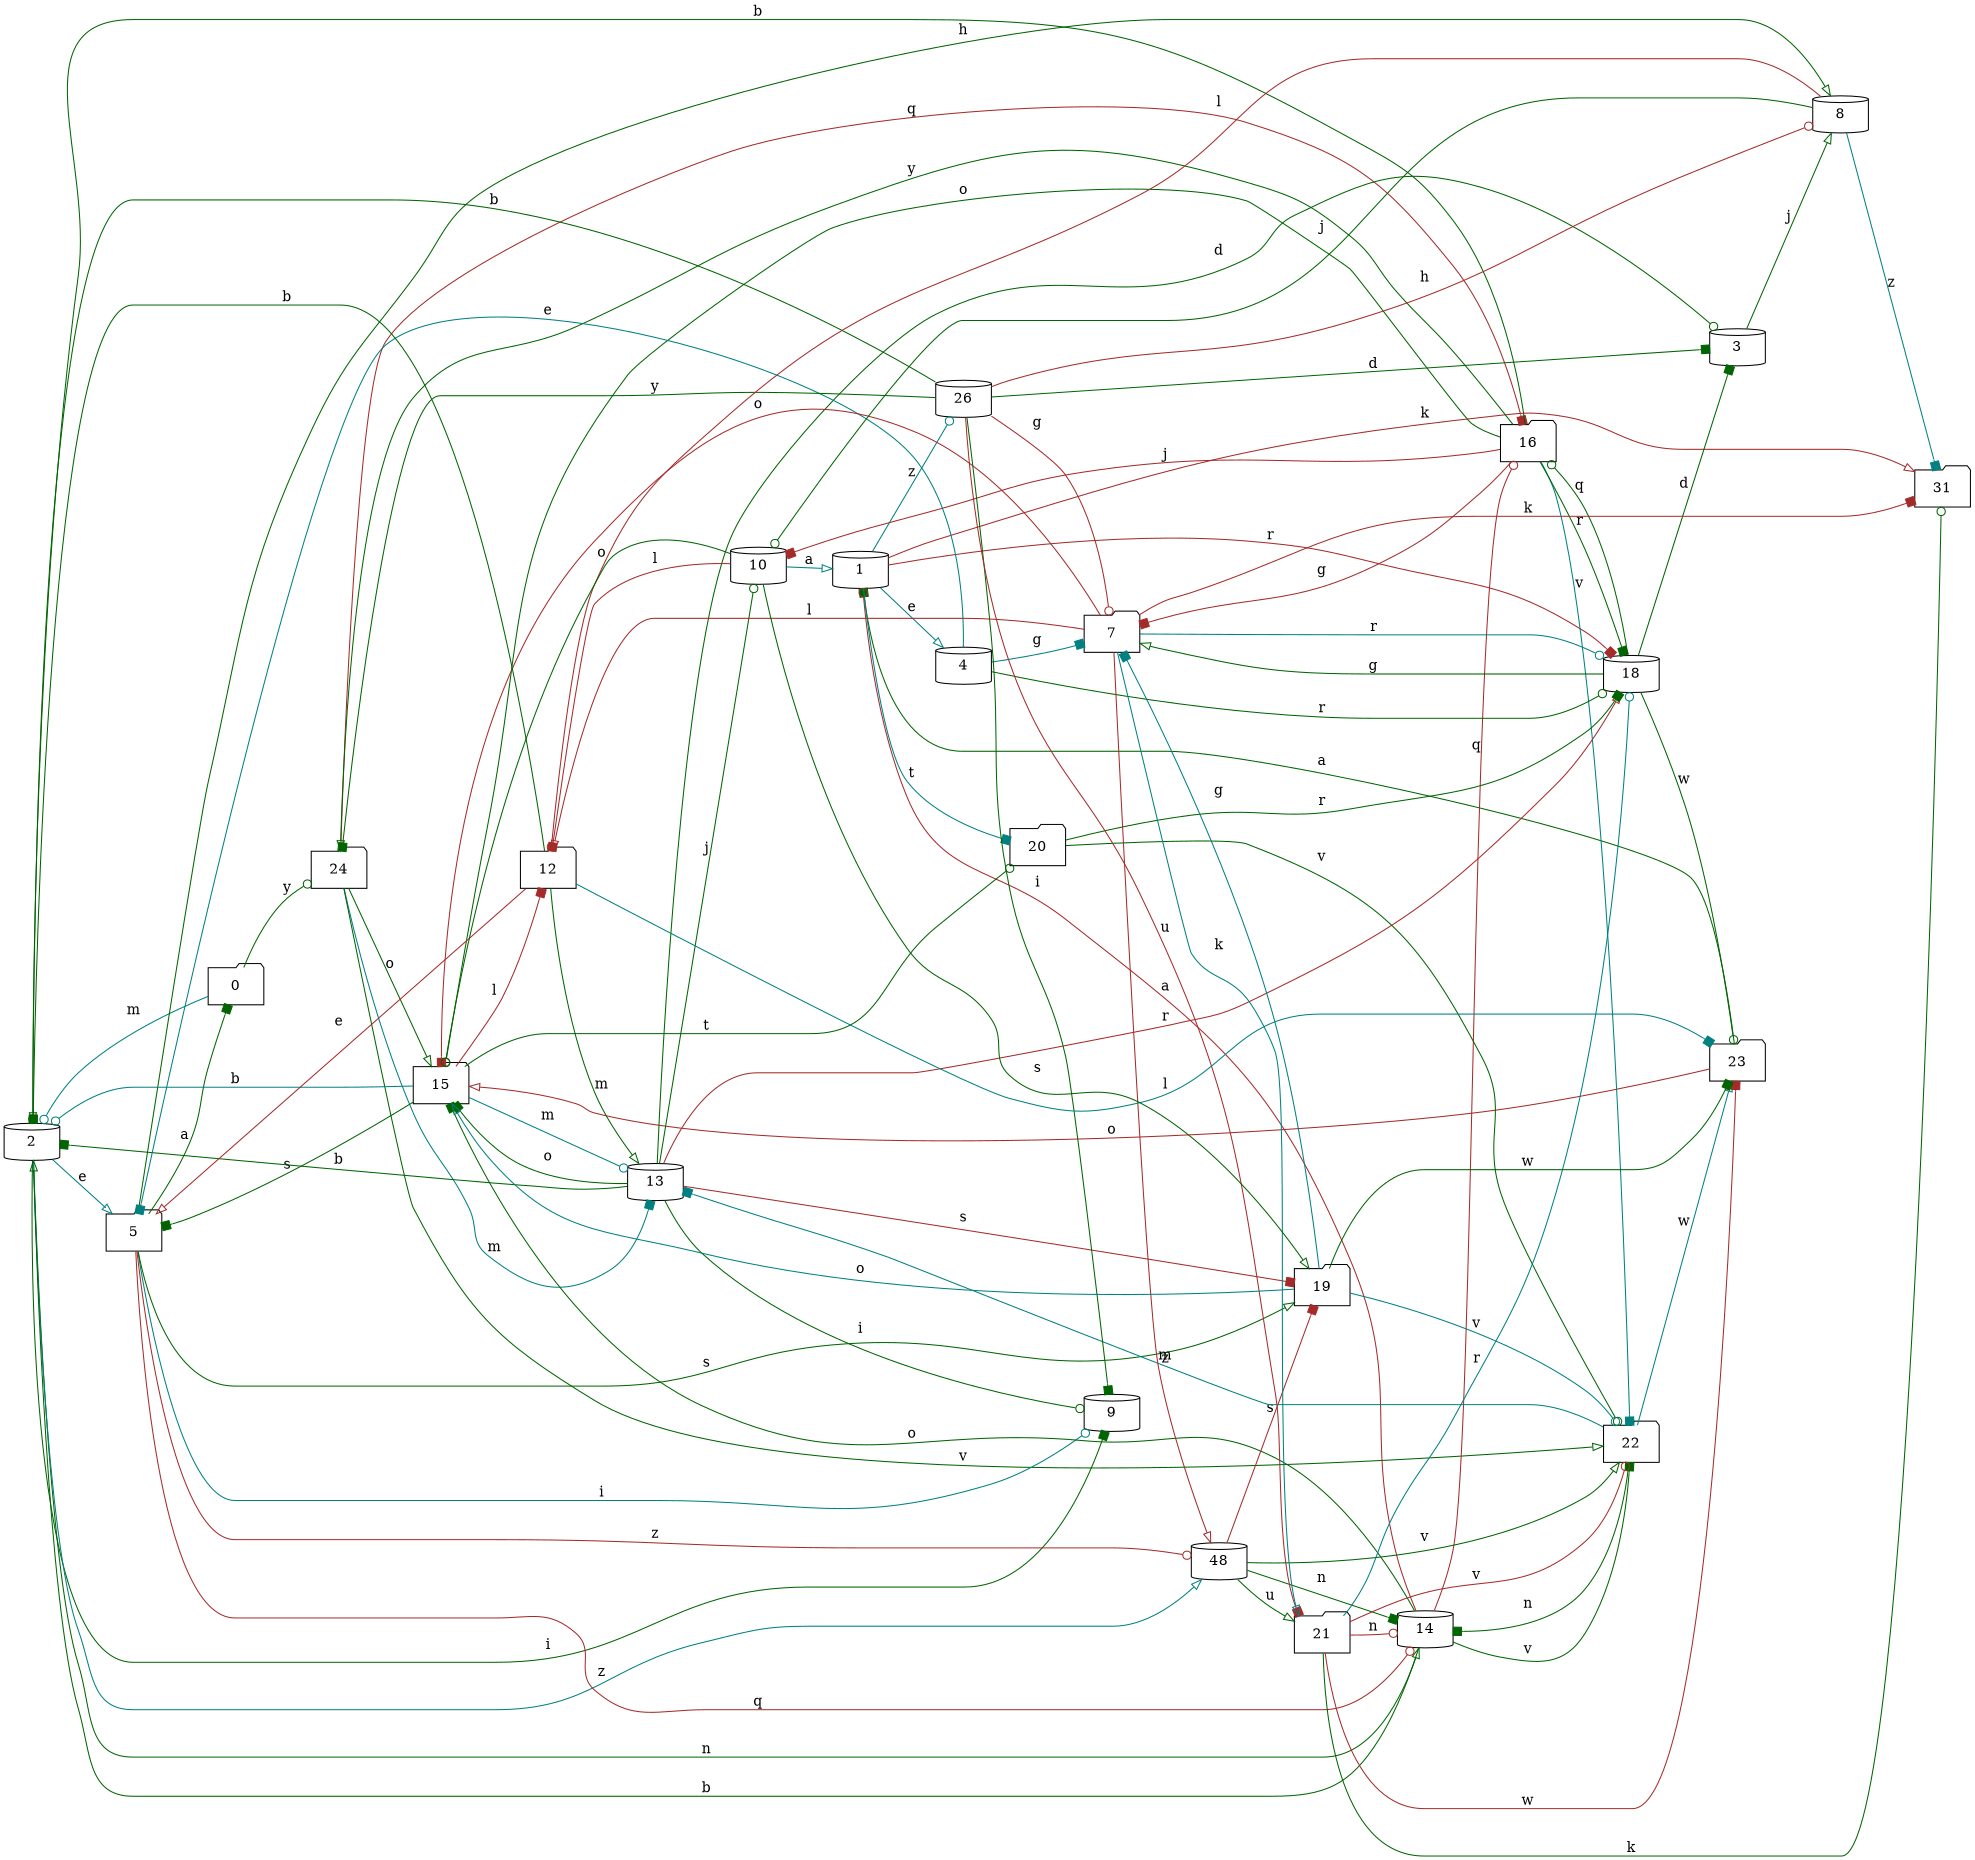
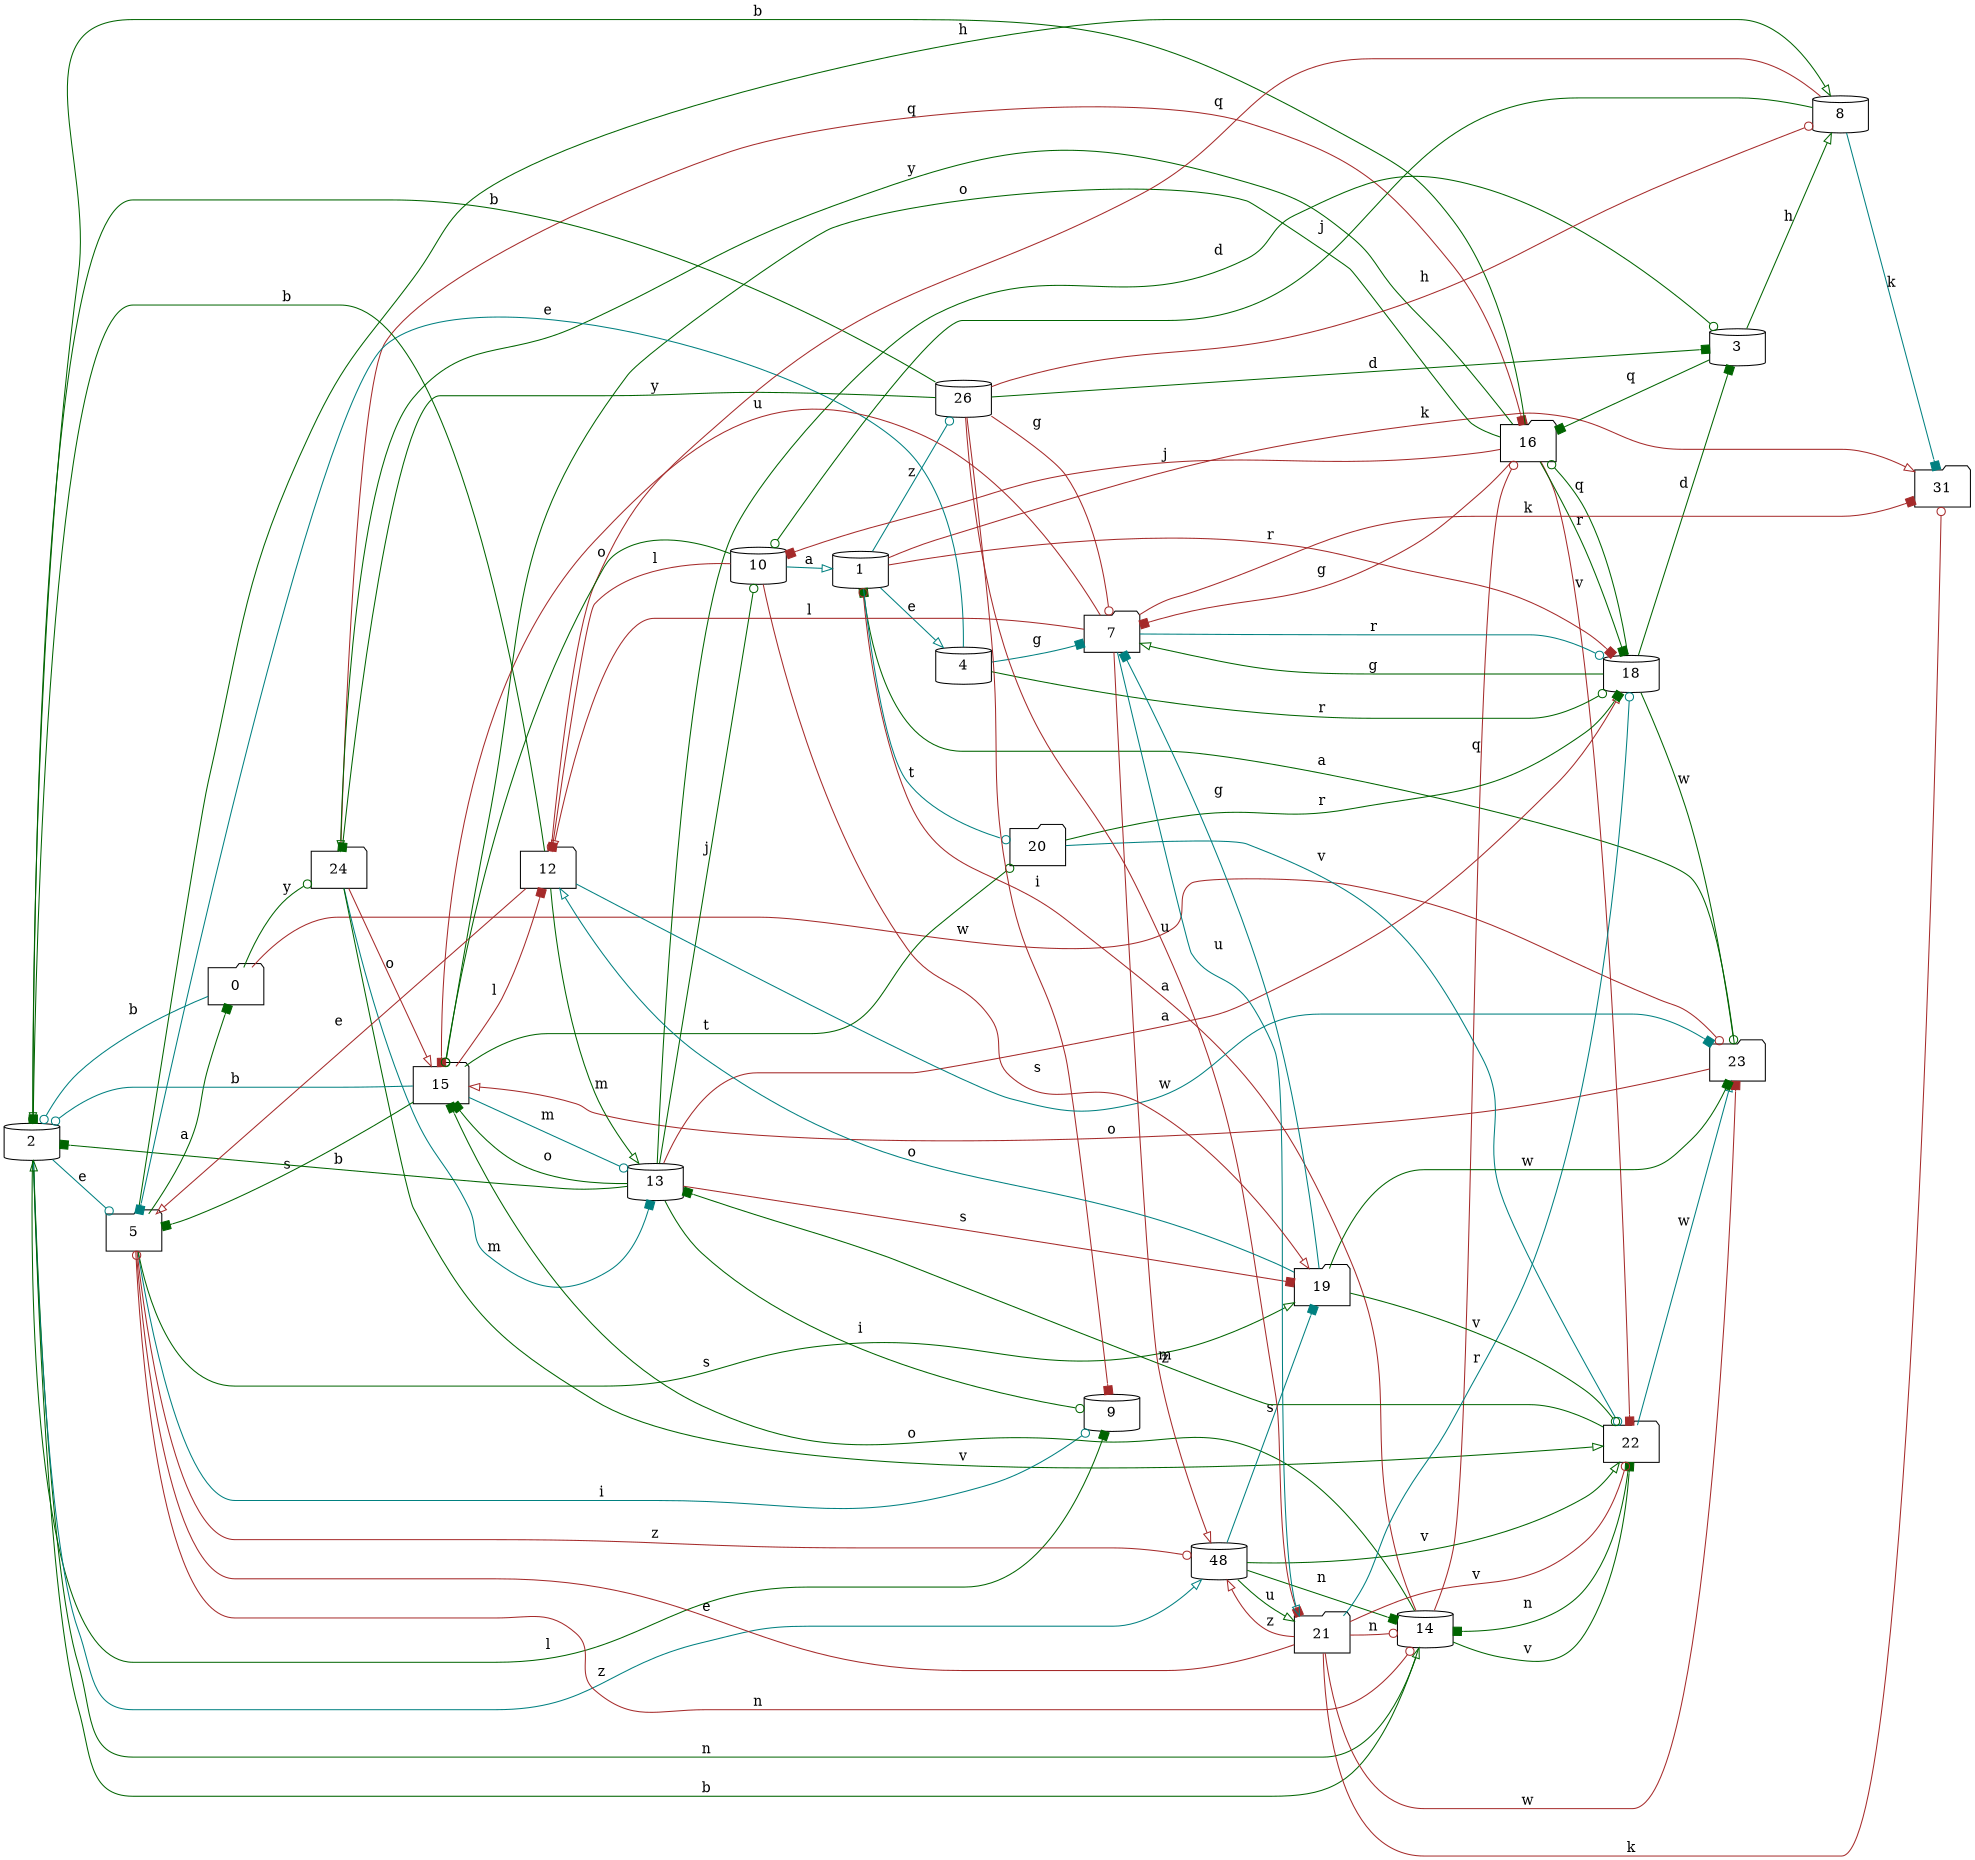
  strict digraph {
    rankdir=LR
    node [shape=folder]
    edge [arrowhead=box color=darkgreen]
    2 [shape=cylinder]
    0
    23
    24
    5
    9 [shape=cylinder]
    14 [shape=cylinder]
    n8 [label=48 shape=cylinder]
    1 [shape=cylinder]
    15
    16
    13 [shape=cylinder]
    22
    4 [shape=cylinder]
    n15 [label=31]
    18 [shape=cylinder]
    20
    26 [shape=cylinder]
    7
    3 [shape=cylinder]
    8 [shape=cylinder]
    21
    19
    12
    10 [shape=cylinder]
-   2 -> 5 [arrowhead=onormal color=teal label=e]
-   2 -> 9 [label=i]
+   2 -> 5 [arrowhead=odot color=teal label=e]
+   2 -> 9 [label=l]
    2 -> 14 [arrowhead=onormal label=n]
    2 -> n8 [arrowhead=onormal color=teal label=z]
-   0 -> 2 [arrowhead=odot color=teal label=m]
+   0 -> 2 [arrowhead=odot color=teal label=b]
+   0 -> 23 [arrowhead=odot color=brown label=w]
    0 -> 24 [arrowhead=odot label=y]
    23 -> 1 [label=a]
    23 -> 15 [arrowhead=onormal color=brown label=o]
-   24 -> 15 [arrowhead=onormal label=o]
+   24 -> 15 [arrowhead=onormal color=brown label=o]
    24 -> 16 [color=brown label=q]
    24 -> 13 [color=teal label=m]
    24 -> 22 [arrowhead=onormal label=v]
    5 -> 0 [label=a]
    5 -> 9 [arrowhead=odot color=teal label=i]
-   5 -> 14 [arrowhead=odot color=brown label=q]
+   5 -> 14 [arrowhead=odot color=brown label=n]
    5 -> n8 [arrowhead=odot color=brown label=z]
    5 -> 8 [arrowhead=onormal label=h]
    5 -> 19 [arrowhead=onormal label=s]
    14 -> 2 [arrowhead=onormal label=b]
    14 -> 1 [arrowhead=odot color=brown label=a]
    14 -> 15 [label=o]
    14 -> 16 [arrowhead=odot color=brown label=q]
    14 -> 22 [label=v]
    n8 -> 14 [label=n]
    n8 -> 22 [arrowhead=onormal label=v]
    n8 -> 21 [arrowhead=onormal label=u]
-   n8 -> 19 [color=brown label=s]
+   n8 -> 19 [color=teal label=s]
    1 -> 4 [arrowhead=onormal color=teal label=e]
    1 -> n15 [arrowhead=onormal color=brown label=k]
    1 -> 18 [color=brown label=r]
-   1 -> 20 [color=teal label=t]
+   1 -> 20 [arrowhead=odot color=teal label=t]
    1 -> 26 [arrowhead=odot color=teal label=z]
    15 -> 2 [arrowhead=odot color=teal label=b]
    15 -> 5 [label=s]
    15 -> 13 [arrowhead=odot color=teal label=m]
    15 -> 20 [arrowhead=odot label=t]
    15 -> 12 [color=brown label=l]
    16 -> 2 [arrowhead=odot label=b]
    16 -> 24 [arrowhead=onormal label=y]
    16 -> 15 [arrowhead=odot label=o]
-   16 -> 22 [color=teal label=v]
+   16 -> 22 [color=brown label=v]
    16 -> 18 [label=r]
    16 -> 7 [color=brown label=g]
    16 -> 10 [color=brown label=j]
    13 -> 2 [label=b]
    13 -> 9 [arrowhead=odot label=i]
    13 -> 15 [label=o]
-   13 -> 18 [arrowhead=onormal color=brown label=r]
+   13 -> 18 [arrowhead=onormal color=brown label=a]
    13 -> 3 [arrowhead=odot label=d]
    13 -> 19 [color=brown label=s]
    13 -> 10 [arrowhead=odot label=j]
    22 -> 23 [arrowhead=onormal color=teal label=w]
    22 -> 14 [label=n]
-   22 -> 13 [color=teal label=m]
+   22 -> 13 [label=m]
    4 -> 5 [color=teal label=e]
    4 -> 18 [arrowhead=odot label=r]
    4 -> 7 [color=teal label=g]
    18 -> 23 [arrowhead=odot label=w]
    18 -> 16 [arrowhead=odot label=q]
    18 -> 7 [arrowhead=onormal label=g]
    18 -> 3 [label=d]
-   20 -> 22 [arrowhead=odot label=v]
+   20 -> 22 [arrowhead=odot color=teal label=v]
    20 -> 18 [label=r]
    26 -> 2 [arrowhead=onormal label=b]
    26 -> 24 [label=y]
-   26 -> 9 [label=i]
+   26 -> 9 [color=brown label=i]
    26 -> 7 [arrowhead=odot color=brown label=g]
    26 -> 3 [label=d]
    26 -> 8 [arrowhead=odot color=brown label=h]
    26 -> 21 [color=brown label=u]
    7 -> n8 [arrowhead=onormal color=brown label=z]
-   7 -> 15 [color=brown label=o]
+   7 -> 15 [color=brown label=u]
    7 -> n15 [color=brown label=k]
    7 -> 18 [arrowhead=odot color=teal label=r]
-   7 -> 21 [arrowhead=onormal color=teal label=k]
+   7 -> 21 [arrowhead=onormal color=teal label=u]
    7 -> 12 [arrowhead=onormal color=brown label=l]
-   3 -> 8 [arrowhead=onormal label=j]
-   8 -> n15 [color=teal label=z]
-   8 -> 12 [arrowhead=odot color=brown label=l]
+   3 -> 16 [label=q]
+   3 -> 8 [arrowhead=onormal label=h]
+   8 -> n15 [color=teal label=k]
+   8 -> 12 [arrowhead=odot color=brown label=q]
    8 -> 10 [arrowhead=odot label=j]
    21 -> 23 [color=brown label=w]
+   21 -> 5 [arrowhead=odot color=brown label=e]
    21 -> 14 [arrowhead=odot color=brown label=n]
+   21 -> n8 [arrowhead=onormal color=brown label=z]
    21 -> 22 [arrowhead=odot color=brown label=v]
-   21 -> n15 [arrowhead=odot label=k]
+   21 -> n15 [arrowhead=odot color=brown label=k]
    21 -> 18 [arrowhead=odot color=teal label=r]
    19 -> 23 [label=w]
-   19 -> 15 [arrowhead=onormal color=teal label=o]
-   19 -> 22 [arrowhead=odot color=teal label=v]
+   19 -> 12 [arrowhead=onormal color=teal label=o]
+   19 -> 22 [arrowhead=odot label=v]
    19 -> 7 [color=teal label=g]
    12 -> 2 [label=b]
-   12 -> 23 [color=teal label=l]
+   12 -> 23 [color=teal label=w]
    12 -> 5 [arrowhead=onormal color=brown label=e]
    12 -> 13 [arrowhead=onormal label=m]
    10 -> 1 [arrowhead=onormal color=teal label=a]
    10 -> 15 [arrowhead=odot label=o]
-   10 -> 19 [arrowhead=onormal label=s]
+   10 -> 19 [arrowhead=onormal color=brown label=s]
    10 -> 12 [color=brown label=l]
  }
